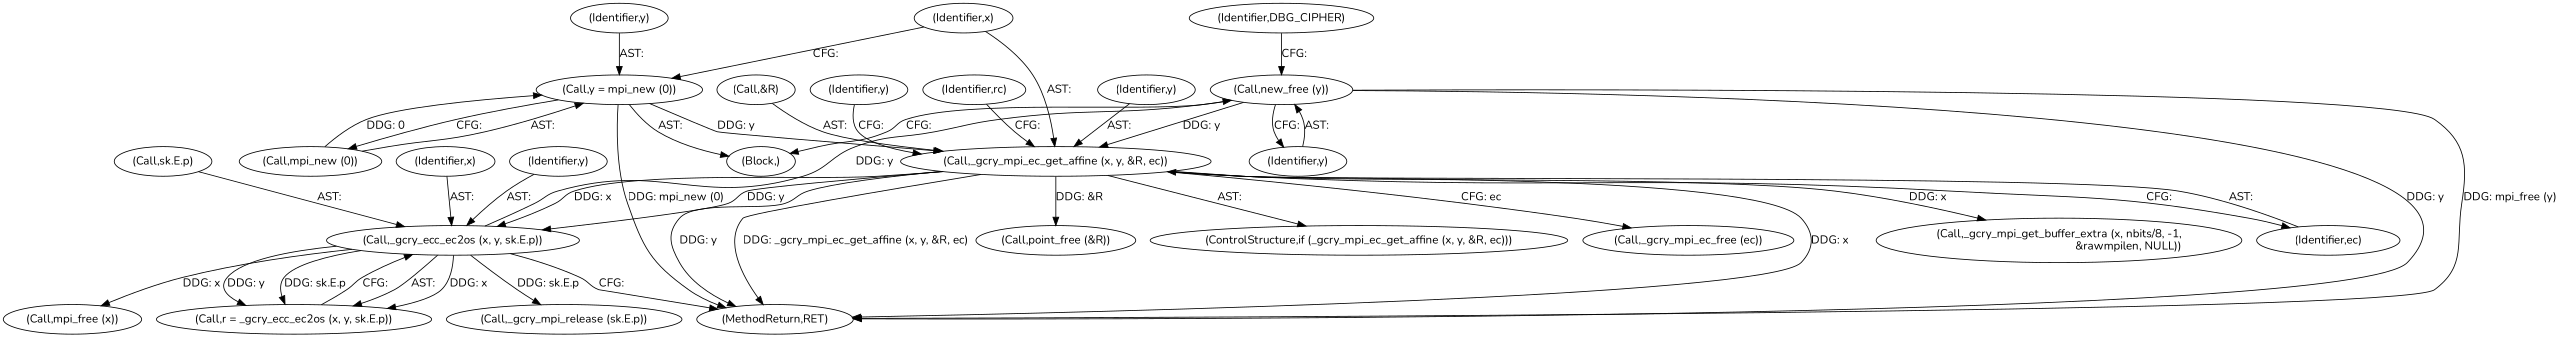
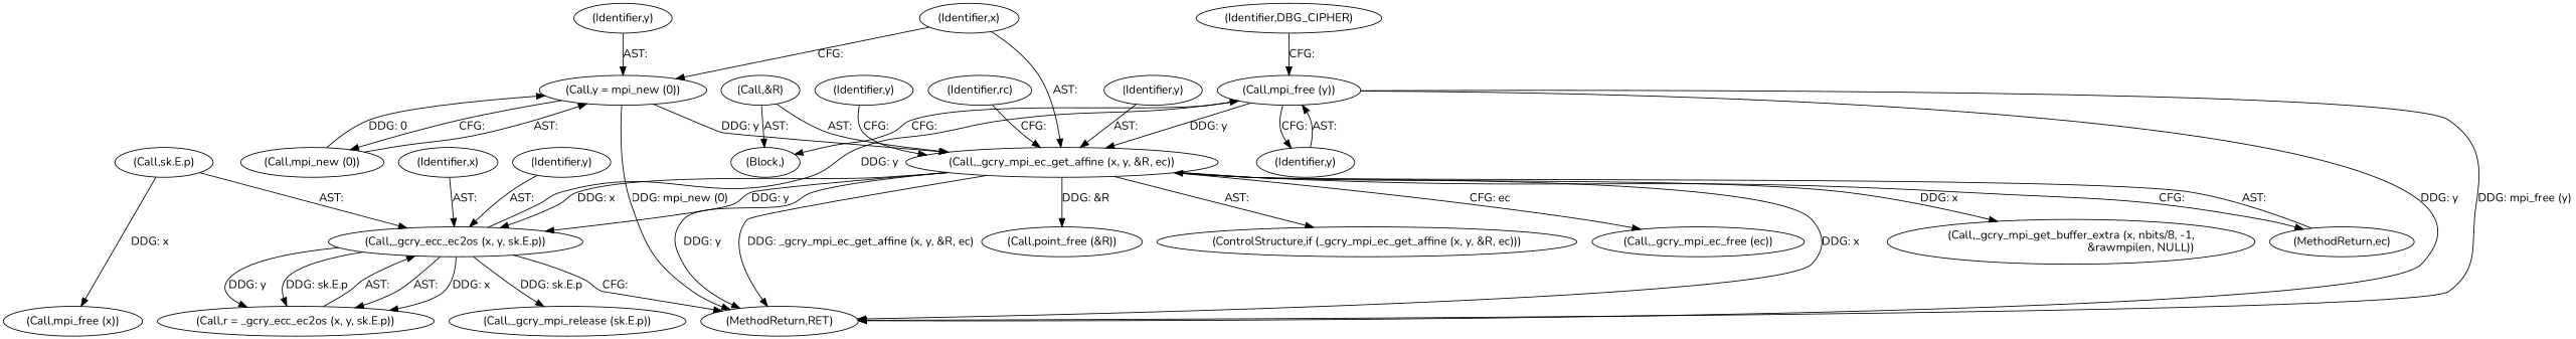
  digraph {
    fontname=Nunito
    node [fontname=Nunito]
    edge [fontname=Nunito]
-   n1 [label="(Call,new_free (y))"]
+   n1 [label="(Call,mpi_free (y))"]
    n2 [label="(MethodReturn,RET)"]
    n3 [label="(Identifier,y)"]
    n4 [label="(Block,)"]
    n5 [label="(Call,_gcry_mpi_ec_get_affine (x, y, &R, ec))"]
    n6 [label="(Call,_gcry_ecc_ec2os (x, y, sk.E.p))"]
    n7 [label="(Call,_gcry_mpi_get_buffer_extra (x, nbits/8, -1,\n                                             &rawmpilen, NULL))"]
-   n8 [label="(Identifier,ec)"]
+   n8 [label="(MethodReturn,ec)"]
    n9 [label="(Call,point_free (&R))"]
    n10 [label="(ControlStructure,if (_gcry_mpi_ec_get_affine (x, y, &R, ec)))"]
    n11 [label="(Call,_gcry_mpi_ec_free (ec))"]
    n12 [label="(Call,mpi_free (x))"]
    n13 [label="(Call,r = _gcry_ecc_ec2os (x, y, sk.E.p))"]
    n14 [label="(Call,_gcry_mpi_release (sk.E.p))"]
    n15 [label="(Call,y = mpi_new (0))"]
    n16 [label="(Call,mpi_new (0))"]
    n17 [label="(Call,sk.E.p)"]
    n18 [label="(Identifier,y)"]
    n19 [label="(Identifier,y)"]
    n20 [label="(Identifier,y)"]
    n21 [label="(Identifier,DBG_CIPHER)"]
    n22 [label="(Identifier,rc)"]
    n23 [label="(Identifier,x)"]
    n24 [label="(Identifier,x)"]
    n25 [label="(Identifier,y)"]
    n26 [label="(Call,&R)"]
    n1 -> n2 [label="DDG: mpi_free (y)"]
    n1 -> n2 [label="DDG: y"]
    n1 -> n3 [label="CFG: "]
    n1 -> n4 [label="CFG: "]
    n1 -> n5 [label="DDG: y"]
    n3 -> n1 [label="AST: "]
    n5 -> n2 [label="DDG: x"]
    n5 -> n2 [label="DDG: y"]
    n5 -> n2 [label="DDG: _gcry_mpi_ec_get_affine (x, y, &R, ec)"]
    n5 -> n6 [label="DDG: x"]
    n5 -> n6 [label="DDG: y"]
    n5 -> n7 [label="DDG: x"]
    n5 -> n8 [label="CFG: "]
    n5 -> n9 [label="DDG: &R"]
    n5 -> n10 [label="AST: "]
    n5 -> n11 [label="CFG: ec"]
    n6 -> n1 [label="DDG: y"]
    n6 -> n2 [label="CFG: "]
-   n6 -> n12 [label="DDG: x"]
+   n17 -> n12 [label="DDG: x"]
    n6 -> n13 [label="AST: "]
    n6 -> n13 [label="DDG: x"]
    n6 -> n13 [label="DDG: y"]
    n6 -> n13 [label="DDG: sk.E.p"]
    n6 -> n14 [label="DDG: sk.E.p"]
    n8 -> n5 [label="AST: "]
-   n13 -> n6 [label="CFG: "]
+   n13 -> n6 [label="AST: "]
    n15 -> n2 [label="DDG: mpi_new (0)"]
-   n15 -> n4 [label="AST: "]
+   n26 -> n4 [label="AST: "]
    n15 -> n5 [label="DDG: y"]
    n15 -> n16 [label="CFG: "]
    n16 -> n15 [label="AST: "]
    n16 -> n15 [label="DDG: 0"]
    n17 -> n6 [label="AST: "]
    n18 -> n5 [label="AST: "]
    n19 -> n15 [label="AST: "]
    n20 -> n5 [label="CFG: "]
    n21 -> n1 [label="CFG: "]
    n22 -> n5 [label="CFG: "]
    n23 -> n6 [label="AST: "]
    n24 -> n5 [label="AST: "]
    n24 -> n15 [label="CFG: "]
    n25 -> n6 [label="AST: "]
    n26 -> n5 [label="AST: "]
  }
